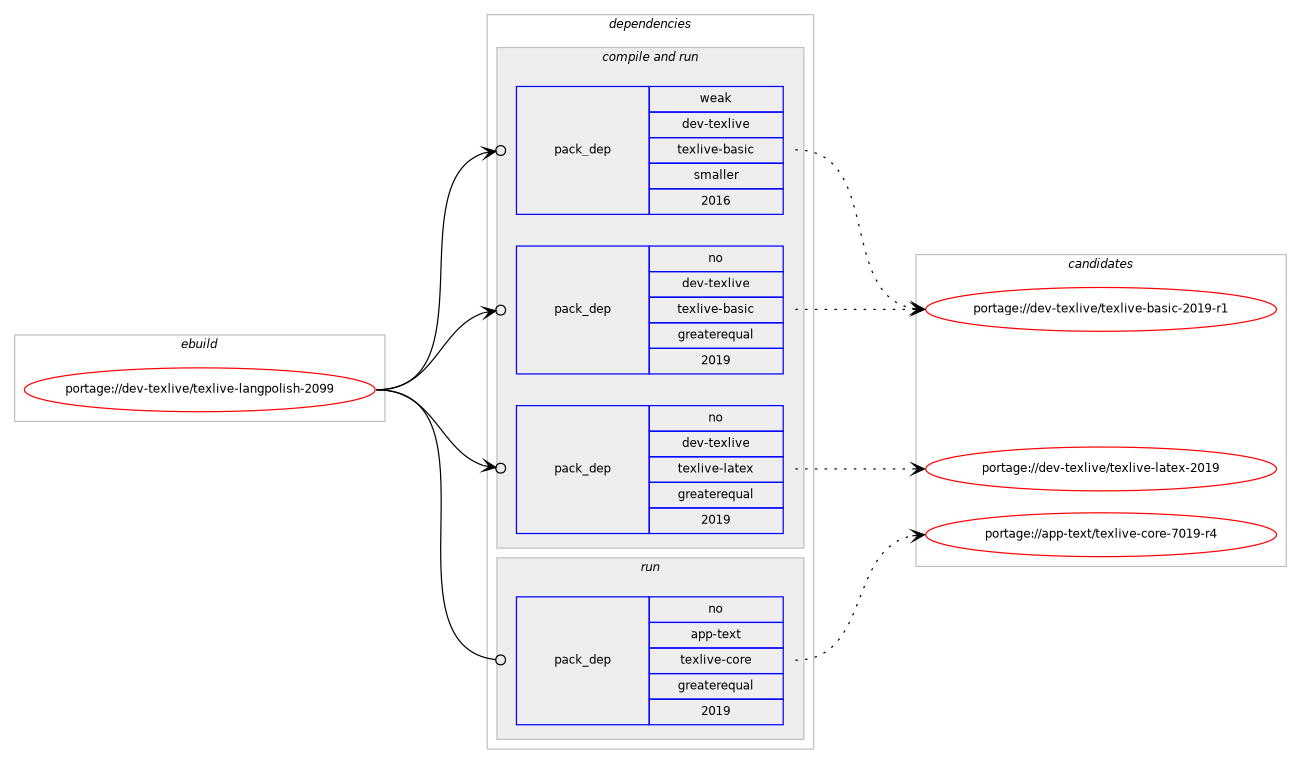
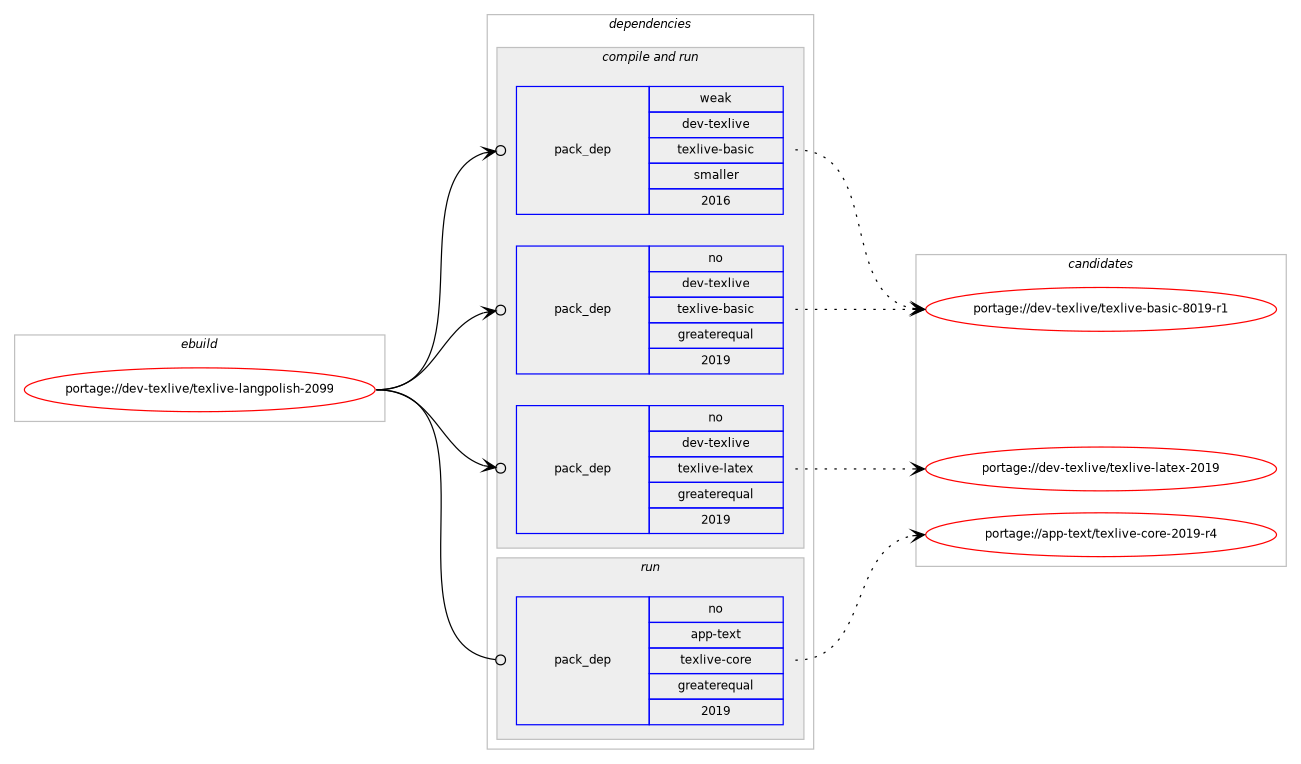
  digraph {
    compound=true
    concentrate=true
    fontname=Helvetica
    fontsize=10
    newrank=true
    rankdir=LR
    ranksep=1.5
    node [color=red fontname=Helvetica fontsize=10]
    edge [arrowhead=vee headport=w style=solid tailport=e weight=20]
    n1 [label="portage://dev-texlive/texlive-langpolish-2099" width=4]
    n2 [color=blue label=<<TABLE BORDER="0" CELLBORDER="1" CELLSPACING="0" CELLPADDING="4" WIDTH="220"><TR><TD ROWSPAN="6" CELLPADDING="30">pack_dep</TD></TR><TR><TD WIDTH="110">no</TD></TR><TR><TD>dev-texlive</TD></TR><TR><TD>texlive-basic</TD></TR><TR><TD>greaterequal</TD></TR><TR><TD>2019</TD></TR></TABLE>> shape=none]
    n3 [color=blue label=<<TABLE BORDER="0" CELLBORDER="1" CELLSPACING="0" CELLPADDING="4" WIDTH="220"><TR><TD ROWSPAN="6" CELLPADDING="30">pack_dep</TD></TR><TR><TD WIDTH="110">no</TD></TR><TR><TD>dev-texlive</TD></TR><TR><TD>texlive-latex</TD></TR><TR><TD>greaterequal</TD></TR><TR><TD>2019</TD></TR></TABLE>> shape=none]
    n4 [color=blue label=<<TABLE BORDER="0" CELLBORDER="1" CELLSPACING="0" CELLPADDING="4" WIDTH="220"><TR><TD ROWSPAN="6" CELLPADDING="30">pack_dep</TD></TR><TR><TD WIDTH="110">weak</TD></TR><TR><TD>dev-texlive</TD></TR><TR><TD>texlive-basic</TD></TR><TR><TD>smaller</TD></TR><TR><TD>2016</TD></TR></TABLE>> shape=none]
    n5 [color=blue label=<<TABLE BORDER="0" CELLBORDER="1" CELLSPACING="0" CELLPADDING="4" WIDTH="220"><TR><TD ROWSPAN="6" CELLPADDING="30">pack_dep</TD></TR><TR><TD WIDTH="110">no</TD></TR><TR><TD>app-text</TD></TR><TR><TD>texlive-core</TD></TR><TR><TD>greaterequal</TD></TR><TR><TD>2019</TD></TR></TABLE>> shape=none]
-   n6 [label="portage://dev-texlive/texlive-basic-2019-r1" width=4]
+   n6 [label="portage://dev-texlive/texlive-basic-8019-r1" width=4]
    n7 [label="portage://dev-texlive/texlive-latex-2019" width=4]
-   n8 [label="portage://app-text/texlive-core-7019-r4" width=4]
+   n8 [label="portage://app-text/texlive-core-2019-r4" width=4]
    subgraph cluster_1 {
      color=gray
      label=<<i>ebuild</i>>
      rank=same
      n1
    }
    subgraph cluster_2 {
      color=gray
      label=<<i>dependencies</i>>
      subgraph cluster_3 {
        color=gray
        fillcolor="#eeeeee"
        label=<<i>compile</i>>
        style=filled
      }
      subgraph cluster_4 {
        color=gray
        fillcolor="#eeeeee"
        label=<<i>compile and run</i>>
        style=filled
        subgraph sub_5 {
          color=gray
          fillcolor="#eeeeee"
          label=<<i>compile and run</i>>
          style=filled
          n2
        }
        subgraph sub_6 {
          color=gray
          fillcolor="#eeeeee"
          label=<<i>compile and run</i>>
          style=filled
          n3
        }
        subgraph sub_7 {
          color=gray
          fillcolor="#eeeeee"
          label=<<i>compile and run</i>>
          style=filled
          n4
        }
      }
      subgraph cluster_8 {
        color=gray
        fillcolor="#eeeeee"
        label=<<i>run</i>>
        style=filled
        subgraph sub_9 {
          color=gray
          fillcolor="#eeeeee"
          label=<<i>run</i>>
          style=filled
          n5
        }
      }
    }
    subgraph cluster_10 {
      color=gray
      label=<<i>candidates</i>>
      rank=same
      subgraph sub_11 {
        color=black
        label=<<i>candidates</i>>
        nodesep=1
        rank=same
        n6
      }
      subgraph sub_12 {
        color=black
        label=<<i>candidates</i>>
        nodesep=1
        rank=same
        n7
      }
      subgraph sub_13 {
        color=black
        label=<<i>candidates</i>>
        nodesep=1
        rank=same
        n6
      }
      subgraph sub_14 {
        color=black
        label=<<i>candidates</i>>
        nodesep=1
        rank=same
        n8
      }
    }
    n1 -> n2 [arrowhead=odotvee]
    n1 -> n3 [arrowhead=odotvee]
    n1 -> n4 [arrowhead=odotvee]
    n1 -> n5 [arrowhead=odot]
    n2 -> n6 [style=dotted weight=100]
    n3 -> n7 [style=dotted weight=100]
    n4 -> n6 [style=dotted weight=100]
    n5 -> n8 [style=dotted weight=100]
  }
